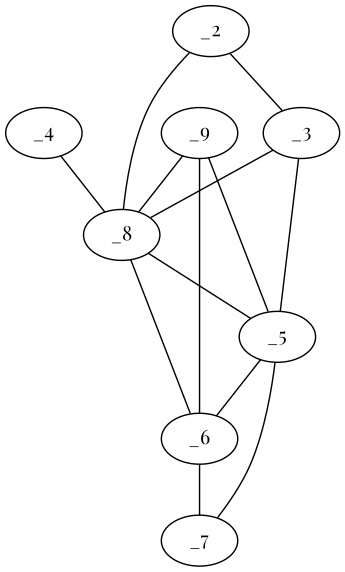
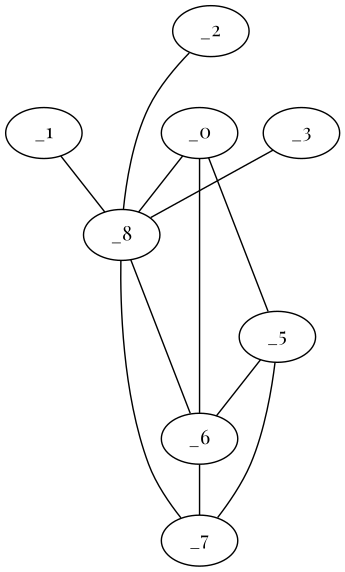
  graph {
    fontname="Playfair Display"
    node [fontname="Playfair Display"]
    edge [fontname="Playfair Display" valence=1]
-   _0 [x=1 y=34 label=_9]
+   _0 [x=1 y=34]
    n2 [label=_8 x=34 y=57]
    _6 [x=94 y=29]
    _5 [x=42 y=66]
-   _1 [x=5 y=93 label=_4]
+   _1 [x=5 y=93]
    _7 [x=126 y=33]
    _2 [x=17 y=92]
    _3 [x=23 y=90]
    _0 -- n2 [valence=2]
    _0 -- _6
    _0 -- _5
    n2 -- _6
-   n2 -- _5
+   n2 -- _7
    _6 -- _7
    _5 -- _6 [valence=2]
    _5 -- _7
    _1 -- n2 [valence=2]
    _2 -- n2 [valence=2]
-   _2 -- _3
    _3 -- n2 [valence=2]
-   _3 -- _5 [valence=2]
  }
